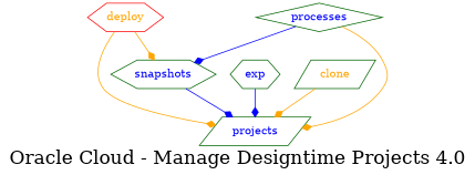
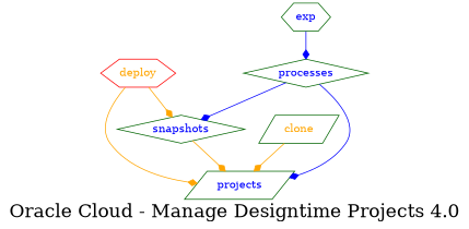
  digraph {
    fontsize=24
    label="Oracle Cloud - Manage Designtime Projects 4.0"
    splines=true
    node [color=darkgreen fontcolor=blue shape=diamond]
    edge [arrowhead=diamond arrowtail=none color=blue fontcolor=blue]
-   snapshots [shape=hexagon]
+   snapshots
    projects [shape=parallelogram]
    deploy [color=red fontcolor=orange shape=hexagon]
    exp [shape=hexagon]
    clone [fontcolor=orange shape=parallelogram]
    processes
-   snapshots -> projects
+   snapshots -> projects [color=orange]
    deploy -> snapshots [color=orange fontcolor=orange]
    deploy -> projects [color=orange fontcolor=orange]
-   exp -> projects
+   exp -> processes
    clone -> projects [color=orange fontcolor=orange]
    processes -> snapshots
-   processes -> projects [color=orange]
+   processes -> projects
  }
